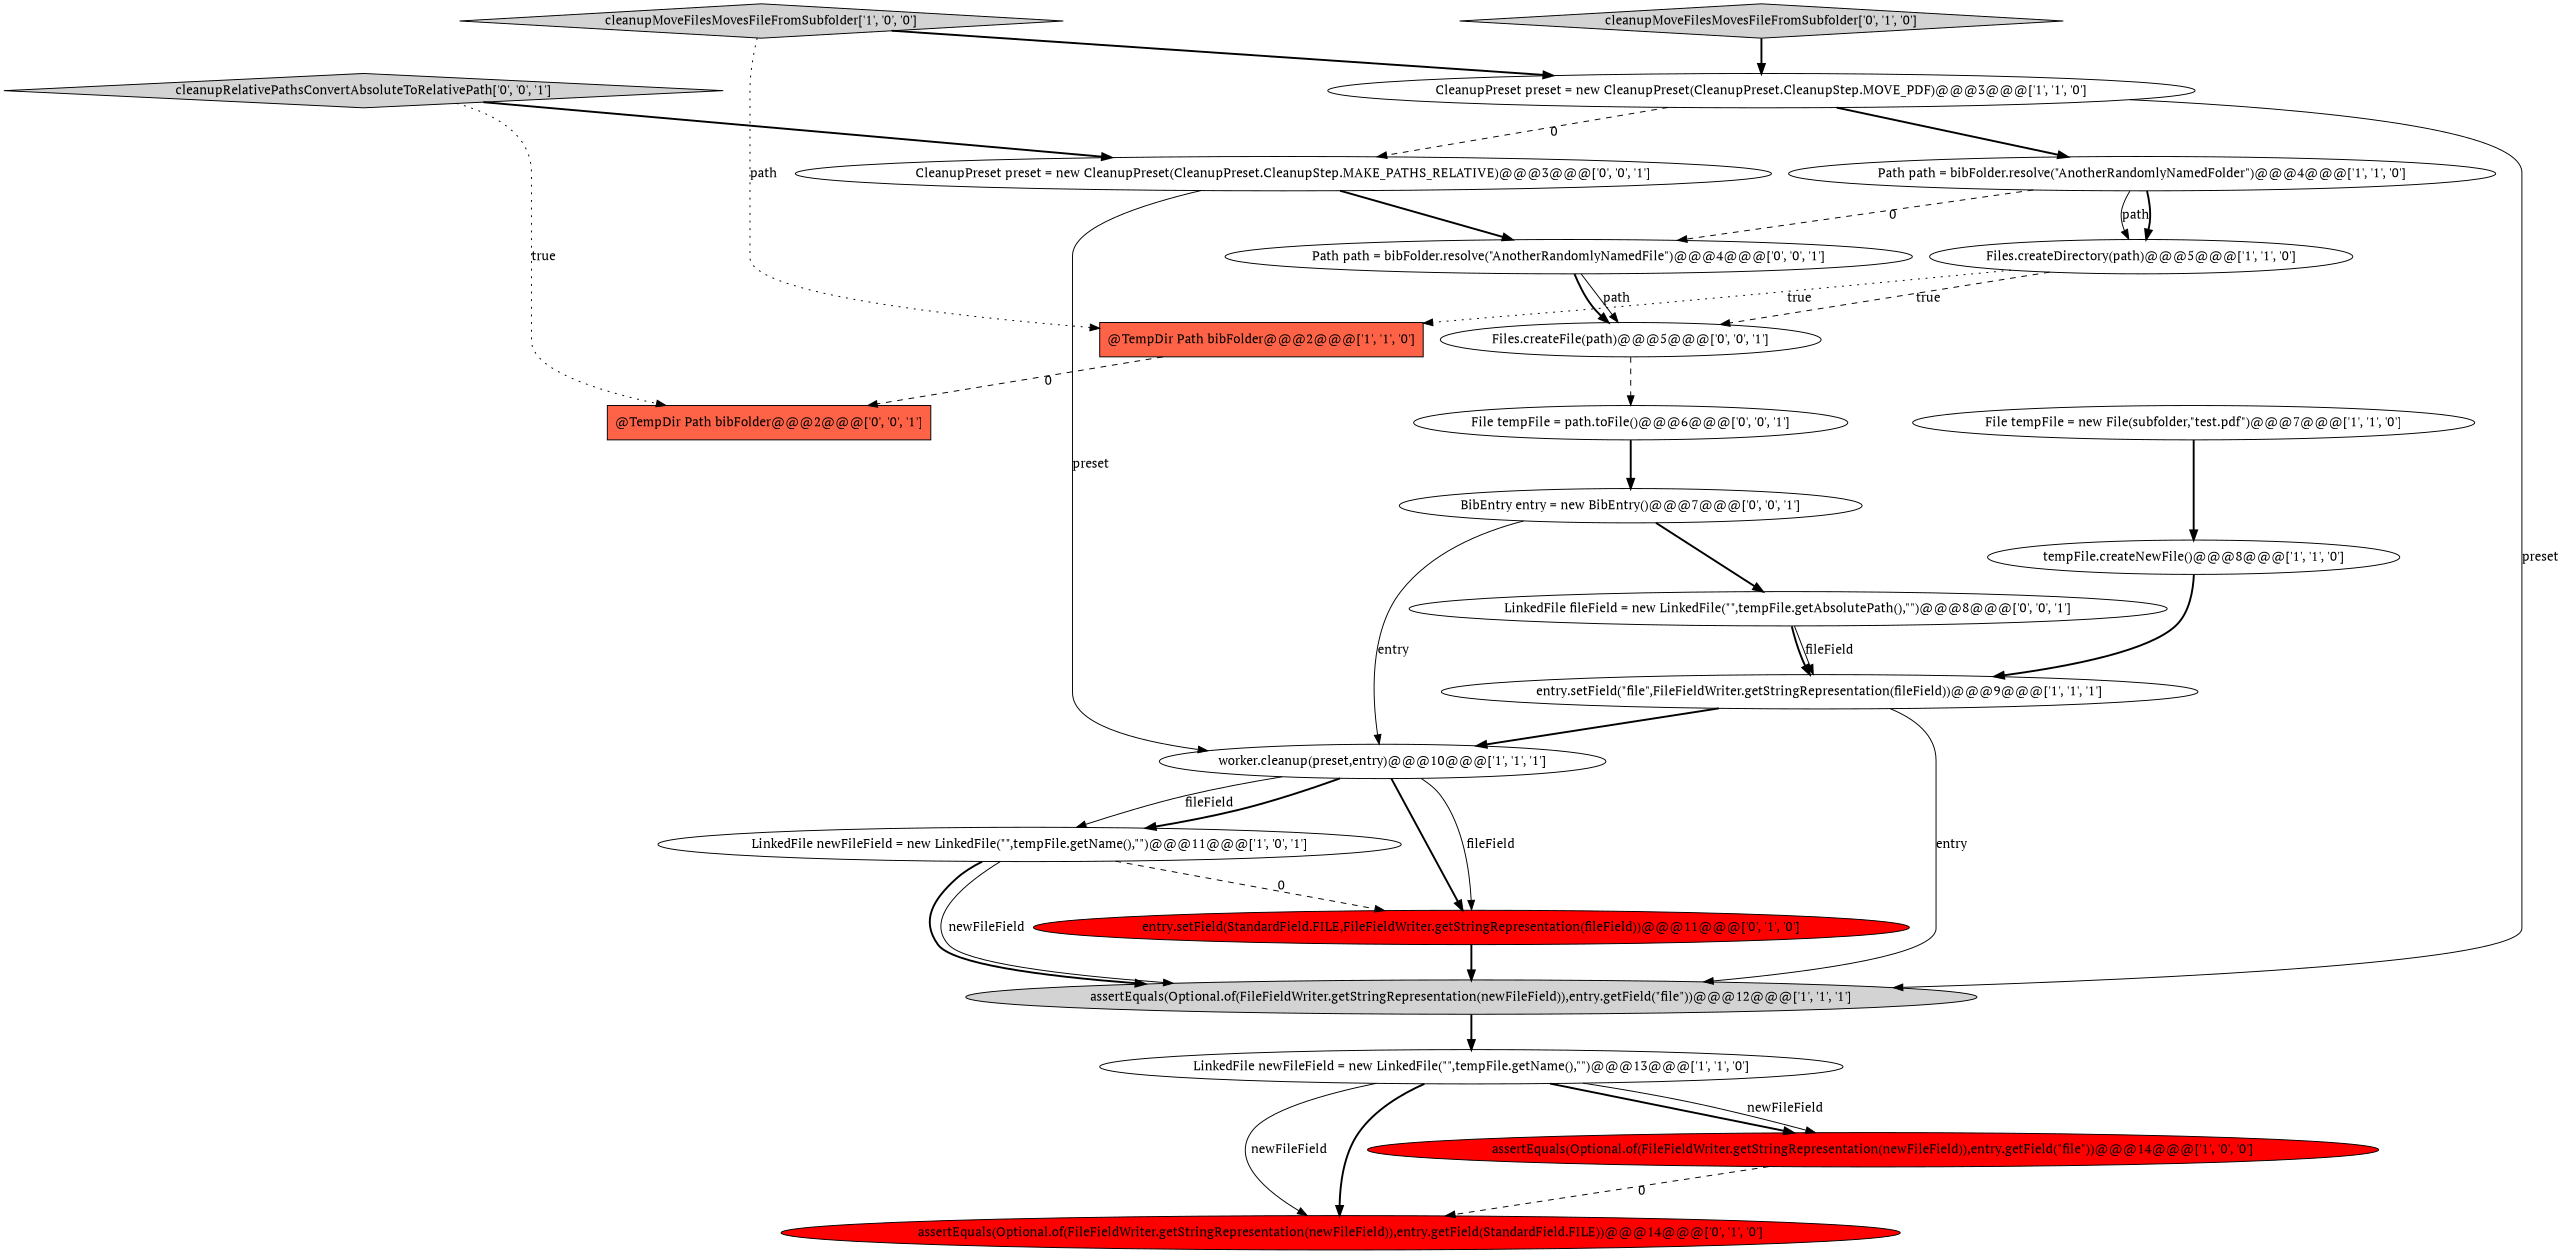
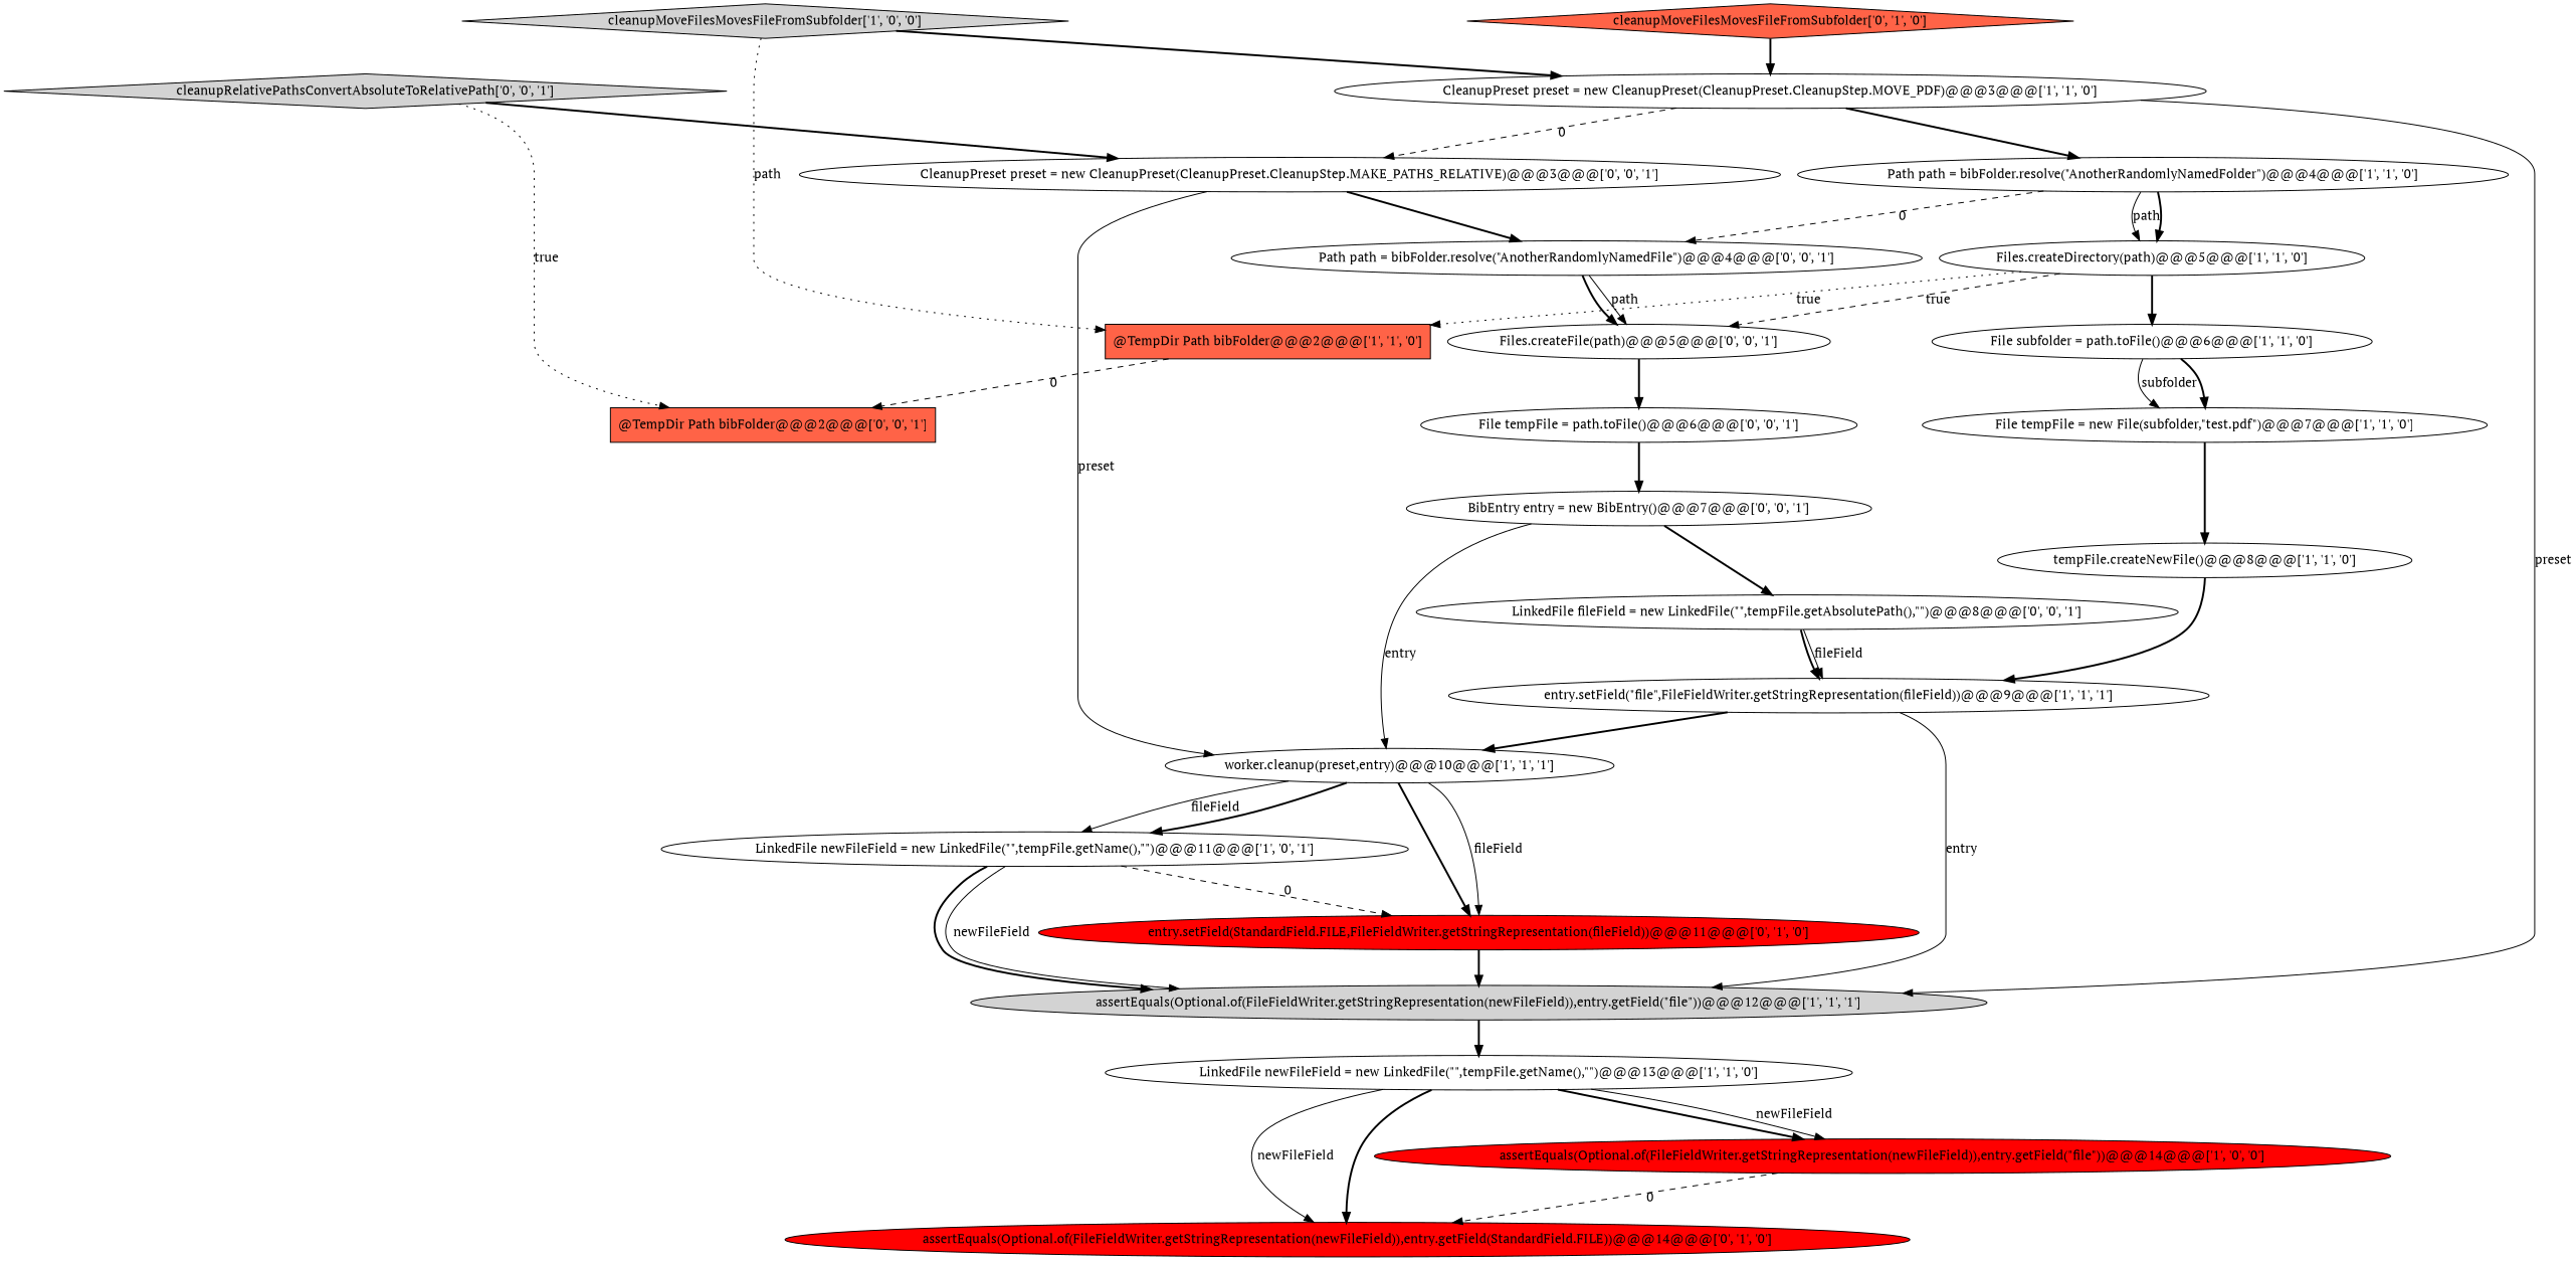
  digraph {
    fontname="PT Serif"
    node [fillcolor=white fontname="PT Serif" shape=ellipse style=filled]
    edge [fontname="PT Serif" style=bold]
    n1 [fillcolor=red label="assertEquals(Optional.of(FileFieldWriter.getStringRepresentation(newFileField)),entry.getField(StandardField.FILE))@@@14@@@['0', '1', '0']"]
    n2 [label="Files.createDirectory(path)@@@5@@@['1', '1', '0']"]
+   n3 [label="File subfolder = path.toFile()@@@6@@@['1', '1', '0']"]
    n4 [label="Files.createFile(path)@@@5@@@['0', '0', '1']"]
    n5 [fillcolor=tomato label="@TempDir Path bibFolder@@@2@@@['1', '1', '0']" shape=box]
    n6 [label="File tempFile = new File(subfolder,\"test.pdf\")@@@7@@@['1', '1', '0']"]
    n7 [label="File tempFile = path.toFile()@@@6@@@['0', '0', '1']"]
    n8 [label="tempFile.createNewFile()@@@8@@@['1', '1', '0']"]
    n9 [label="BibEntry entry = new BibEntry()@@@7@@@['0', '0', '1']"]
    n10 [fillcolor=tomato label="@TempDir Path bibFolder@@@2@@@['0', '0', '1']" shape=box]
    n11 [label="entry.setField(\"file\",FileFieldWriter.getStringRepresentation(fileField))@@@9@@@['1', '1', '1']"]
    n12 [label="worker.cleanup(preset,entry)@@@10@@@['1', '1', '1']"]
    n13 [fillcolor=red label="entry.setField(StandardField.FILE,FileFieldWriter.getStringRepresentation(fileField))@@@11@@@['0', '1', '0']"]
    n14 [label="LinkedFile newFileField = new LinkedFile(\"\",tempFile.getName(),\"\")@@@11@@@['1', '0', '1']"]
    n15 [fillcolor=lightgray label="assertEquals(Optional.of(FileFieldWriter.getStringRepresentation(newFileField)),entry.getField(\"file\"))@@@12@@@['1', '1', '1']"]
    n16 [label="LinkedFile newFileField = new LinkedFile(\"\",tempFile.getName(),\"\")@@@13@@@['1', '1', '0']"]
    n17 [label="Path path = bibFolder.resolve(\"AnotherRandomlyNamedFile\")@@@4@@@['0', '0', '1']"]
    n18 [fillcolor=red label="assertEquals(Optional.of(FileFieldWriter.getStringRepresentation(newFileField)),entry.getField(\"file\"))@@@14@@@['1', '0', '0']"]
    n19 [label="LinkedFile fileField = new LinkedFile(\"\",tempFile.getAbsolutePath(),\"\")@@@8@@@['0', '0', '1']"]
    n20 [fillcolor=lightgray label="cleanupMoveFilesMovesFileFromSubfolder['1', '0', '0']" shape=diamond]
    n21 [label="CleanupPreset preset = new CleanupPreset(CleanupPreset.CleanupStep.MOVE_PDF)@@@3@@@['1', '1', '0']"]
    n22 [label="Path path = bibFolder.resolve(\"AnotherRandomlyNamedFolder\")@@@4@@@['1', '1', '0']"]
    n23 [label="CleanupPreset preset = new CleanupPreset(CleanupPreset.CleanupStep.MAKE_PATHS_RELATIVE)@@@3@@@['0', '0', '1']"]
-   n24 [fillcolor=lightgray label="cleanupMoveFilesMovesFileFromSubfolder['0', '1', '0']" shape=diamond]
+   n24 [fillcolor=tomato label="cleanupMoveFilesMovesFileFromSubfolder['0', '1', '0']" shape=diamond]
    n25 [fillcolor=lightgray label="cleanupRelativePathsConvertAbsoluteToRelativePath['0', '0', '1']" shape=diamond]
+   n2 -> n3
    n2 -> n4 [label=true style=dashed]
    n2 -> n5 [label=true style=dotted]
-   n4 -> n7 [style=dashed]
+   n3 -> n6 [label=subfolder style=solid]
+   n3 -> n6
+   n4 -> n7
    n5 -> n10 [label=0 style=dashed]
    n6 -> n8
    n7 -> n9
    n8 -> n11
    n9 -> n12 [label=entry style=solid]
    n9 -> n19
    n11 -> n12
    n11 -> n15 [label=entry style=solid]
    n12 -> n13 [label=fileField style=solid]
    n12 -> n13
    n12 -> n14
    n12 -> n14 [label=fileField style=solid]
    n13 -> n15
    n14 -> n13 [label=0 style=dashed]
    n14 -> n15 [label=newFileField style=solid]
    n14 -> n15
    n15 -> n16
    n16 -> n1 [label=newFileField style=solid]
    n16 -> n1
    n16 -> n18
    n16 -> n18 [label=newFileField style=solid]
    n17 -> n4 [label=path style=solid]
    n17 -> n4
    n18 -> n1 [label=0 style=dashed]
    n19 -> n11 [label=fileField style=solid]
    n19 -> n11
    n20 -> n5 [label=path style=dotted]
    n20 -> n21
    n21 -> n15 [label=preset style=solid]
    n21 -> n22
    n21 -> n23 [label=0 style=dashed]
    n22 -> n2 [label=path style=solid]
    n22 -> n2
    n22 -> n17 [label=0 style=dashed]
    n23 -> n12 [label=preset style=solid]
    n23 -> n17
    n24 -> n21
    n25 -> n10 [label=true style=dotted]
    n25 -> n23
  }
